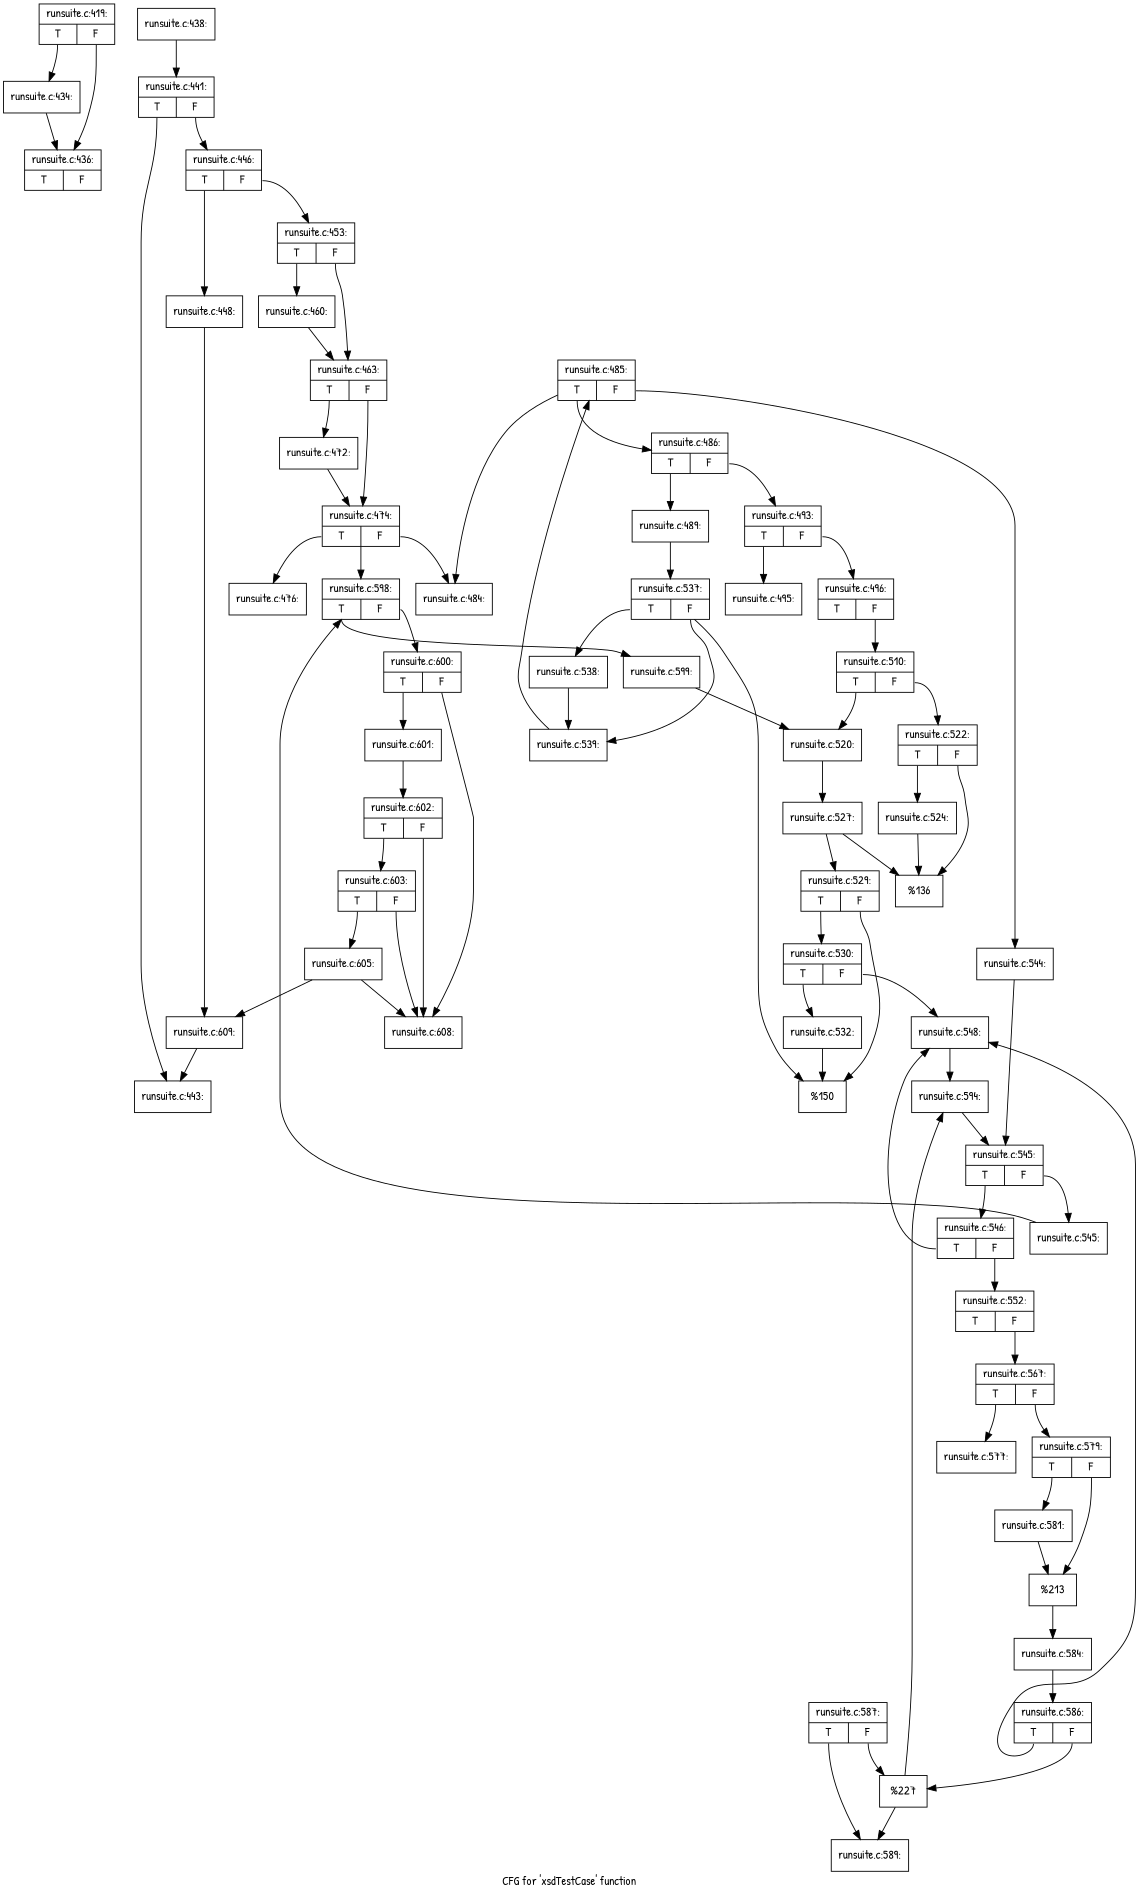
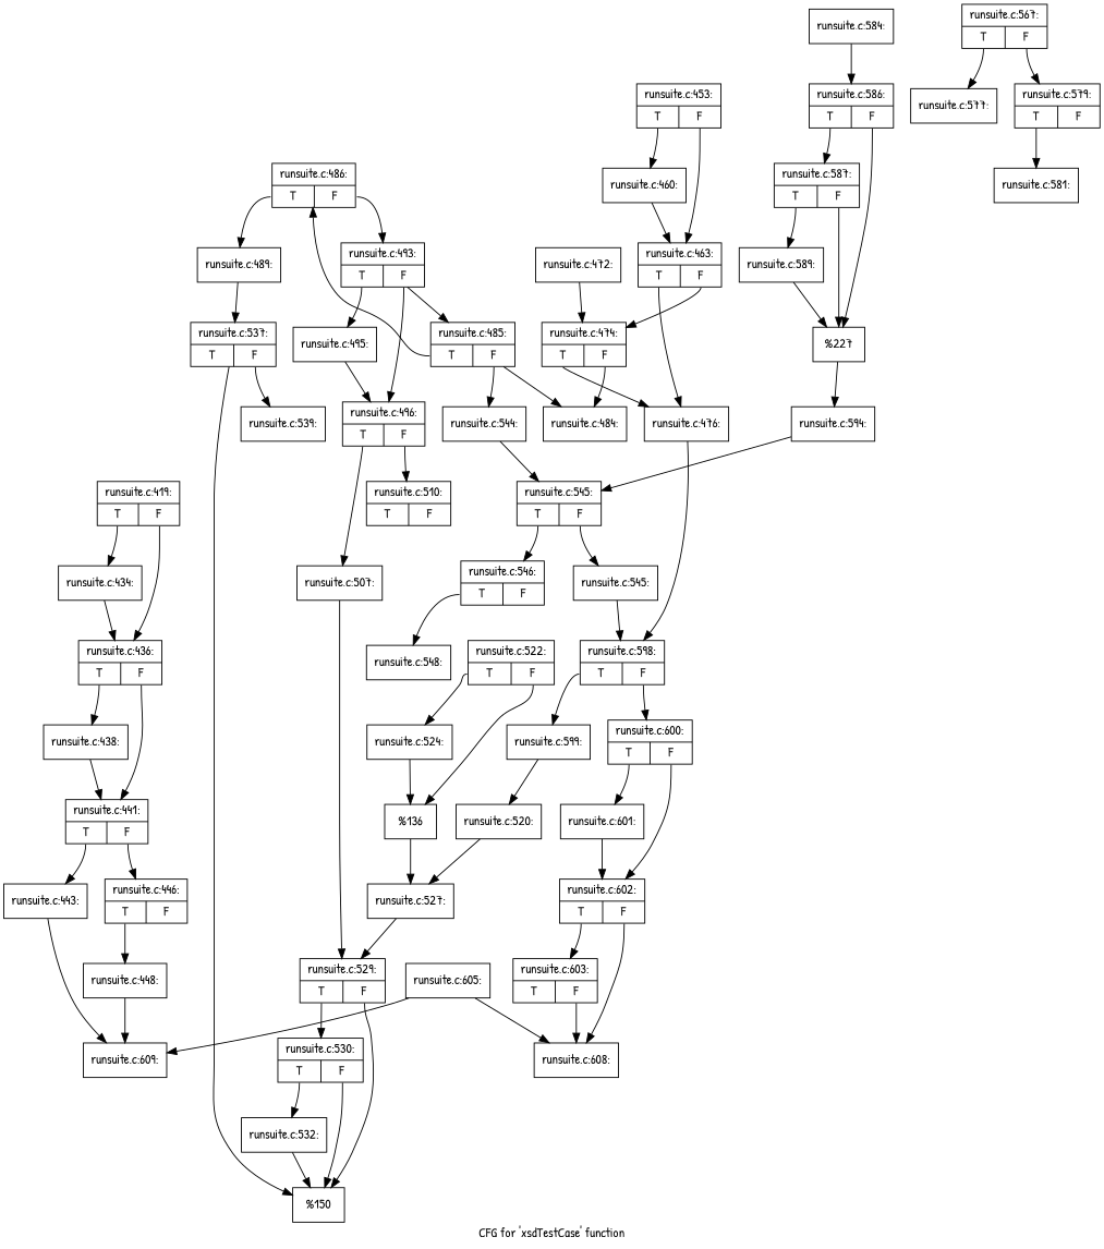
  digraph {
    fontname="Patrick Hand"
    label="CFG for 'xsdTestCase' function"
    node [fontname="Patrick Hand" shape=record]
    edge [fontname="Patrick Hand"]
    n1 [label="{runsuite.c:419:|{<s0>T|<s1>F}}"]
    n2 [label="{runsuite.c:434:}"]
    n3 [label="{runsuite.c:436:|{<s0>T|<s1>F}}"]
    n4 [label="{runsuite.c:438:}"]
    n5 [label="{runsuite.c:441:|{<s0>T|<s1>F}}"]
    n6 [label="{runsuite.c:443:}"]
    n7 [label="{runsuite.c:446:|{<s0>T|<s1>F}}"]
    n8 [label="{runsuite.c:609:}"]
    n9 [label="{runsuite.c:448:}"]
    n10 [label="{runsuite.c:453:|{<s0>T|<s1>F}}"]
    n11 [label="{runsuite.c:460:}"]
    n12 [label="{runsuite.c:463:|{<s0>T|<s1>F}}"]
    n13 [label="{runsuite.c:472:}"]
    n14 [label="{runsuite.c:474:|{<s0>T|<s1>F}}"]
    n15 [label="{runsuite.c:476:}"]
    n16 [label="{runsuite.c:484:}"]
    n17 [label="{runsuite.c:598:|{<s0>T|<s1>F}}"]
    n18 [label="{runsuite.c:599:}"]
    n19 [label="{runsuite.c:600:|{<s0>T|<s1>F}}"]
    n20 [label="{runsuite.c:485:|{<s0>T|<s1>F}}"]
    n21 [label="{runsuite.c:486:|{<s0>T|<s1>F}}"]
    n22 [label="{runsuite.c:544:}"]
    n23 [label="{runsuite.c:520:}"]
    n24 [label="{runsuite.c:601:}"]
    n25 [label="{runsuite.c:602:|{<s0>T|<s1>F}}"]
    n26 [label="{runsuite.c:489:}"]
    n27 [label="{runsuite.c:493:|{<s0>T|<s1>F}}"]
    n28 [label="{runsuite.c:545:|{<s0>T|<s1>F}}"]
    n29 [label="{runsuite.c:537:|{<s0>T|<s1>F}}"]
    n30 [label="{runsuite.c:495:}"]
    n31 [label="{runsuite.c:496:|{<s0>T|<s1>F}}"]
    n32 [label="{runsuite.c:546:|{<s0>T|<s1>F}}"]
    n33 [label="{runsuite.c:545:}"]
-   n34 [label="{runsuite.c:538:}"]
    n35 [label="{runsuite.c:539:}"]
    n36 [label="{%150}"]
+   n37 [label="{runsuite.c:507:}"]
    n38 [label="{runsuite.c:510:|{<s0>T|<s1>F}}"]
    n39 [label="{runsuite.c:529:|{<s0>T|<s1>F}}"]
    n40 [label="{runsuite.c:522:|{<s0>T|<s1>F}}"]
    n41 [label="{runsuite.c:530:|{<s0>T|<s1>F}}"]
    n42 [label="{runsuite.c:527:}"]
    n43 [label="{runsuite.c:524:}"]
    n44 [label="{%136}"]
    n45 [label="{runsuite.c:532:}"]
    n46 [label="{runsuite.c:548:}"]
-   n47 [label="{runsuite.c:552:|{<s0>T|<s1>F}}"]
    n48 [label="{runsuite.c:594:}"]
    n49 [label="{runsuite.c:567:|{<s0>T|<s1>F}}"]
    n50 [label="{runsuite.c:577:}"]
    n51 [label="{runsuite.c:579:|{<s0>T|<s1>F}}"]
    n52 [label="{runsuite.c:586:|{<s0>T|<s1>F}}"]
    n53 [label="{runsuite.c:587:|{<s0>T|<s1>F}}"]
    n54 [label="{%227}"]
    n55 [label="{runsuite.c:581:}"]
-   n56 [label="{%213}"]
    n57 [label="{runsuite.c:589:}"]
    n58 [label="{runsuite.c:584:}"]
    n59 [label="{runsuite.c:603:|{<s0>T|<s1>F}}"]
    n60 [label="{runsuite.c:608:}"]
    n61 [label="{runsuite.c:605:}"]
    n1 -> n2 [tailport=s0]
    n1 -> n3 [tailport=s1]
    n2 -> n3
+   n3 -> n4 [tailport=s0]
+   n3 -> n5 [tailport=s1]
    n4 -> n5
    n5 -> n6 [tailport=s0]
    n5 -> n7 [tailport=s1]
-   n8 -> n6
+   n6 -> n8
    n7 -> n9 [tailport=s0]
-   n7 -> n10 [tailport=s1]
    n9 -> n8
    n10 -> n11 [tailport=s0]
    n10 -> n12 [tailport=s1]
    n11 -> n12
-   n12 -> n13 [tailport=s0]
+   n12 -> n15 [tailport=s0]
    n12 -> n14 [tailport=s1]
    n13 -> n14
    n14 -> n15 [tailport=s0]
    n14 -> n16 [tailport=s1]
-   n14 -> n17
+   n15 -> n17
    n17 -> n18 [tailport=s0]
    n17 -> n19 [tailport=s1]
    n18 -> n23
    n19 -> n24 [tailport=s0]
-   n19 -> n60 [tailport=s1]
+   n19 -> n25 [tailport=s1]
    n20 -> n16
    n20 -> n21 [tailport=s0]
    n20 -> n22 [tailport=s1]
    n21 -> n26 [tailport=s0]
    n21 -> n27 [tailport=s1]
    n22 -> n28
    n23 -> n42
    n24 -> n25
    n25 -> n59 [tailport=s0]
    n25 -> n60 [tailport=s1]
    n26 -> n29
    n27 -> n30 [tailport=s0]
    n27 -> n31 [tailport=s1]
    n28 -> n32 [tailport=s0]
    n28 -> n33 [tailport=s1]
-   n29 -> n34 [tailport=s0]
    n29 -> n35 [tailport=s1]
    n29 -> n36
+   n30 -> n31
+   n31 -> n37 [tailport=s0]
    n31 -> n38 [tailport=s1]
    n32 -> n46 [tailport=s0]
-   n32 -> n47 [tailport=s1]
    n33 -> n17
-   n34 -> n35
-   n35 -> n20
-   n38 -> n23 [tailport=s0]
-   n38 -> n40 [tailport=s1]
+   n27 -> n20
+   n37 -> n39
    n39 -> n36 [tailport=s1]
    n39 -> n41 [tailport=s0]
    n40 -> n43 [tailport=s0]
    n40 -> n44 [tailport=s1]
-   n41 -> n46 [tailport=s1]
+   n41 -> n36 [tailport=s1]
    n41 -> n45 [tailport=s0]
    n42 -> n39
    n43 -> n44
-   n42 -> n44
+   n44 -> n42
    n45 -> n36
-   n46 -> n48
-   n47 -> n49 [tailport=s1]
    n48 -> n28
    n49 -> n50 [tailport=s0]
    n49 -> n51 [tailport=s1]
    n51 -> n55 [tailport=s0]
-   n51 -> n56 [tailport=s1]
-   n52 -> n46 [tailport=s0]
+   n52 -> n53 [tailport=s0]
    n52 -> n54 [tailport=s1]
    n53 -> n54 [tailport=s1]
    n53 -> n57 [tailport=s0]
    n54 -> n48
-   n55 -> n56
-   n56 -> n58
-   n54 -> n57
+   n57 -> n54
    n58 -> n52
    n59 -> n60 [tailport=s1]
-   n59 -> n61 [tailport=s0]
    n61 -> n8
    n61 -> n60
  }
